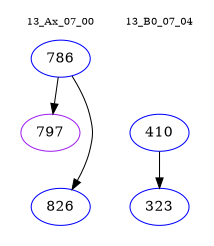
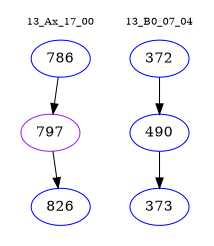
  digraph {
    node [color=blue]
    edge [color=black]
    n1 [label=786]
    n2 [color=purple label=797]
    n3 [label=826]
-   n5 [label=323]
-   n6 [label=410]
+   n4 [label=372]
+   n5 [label=373]
+   n6 [label=490]
    subgraph cluster_1 {
      color=white
      fontsize=10
-     label="13_Ax_07_00"
+     label="13_Ax_17_00"
      n1
      n2
      n3
    }
    subgraph cluster_2 {
      color=white
      fontsize=10
      label="13_B0_07_04"
+     n4
      n5
      n6
    }
    n1 -> n2
-   n1 -> n3
+   n2 -> n3
+   n4 -> n6
    n6 -> n5
  }
